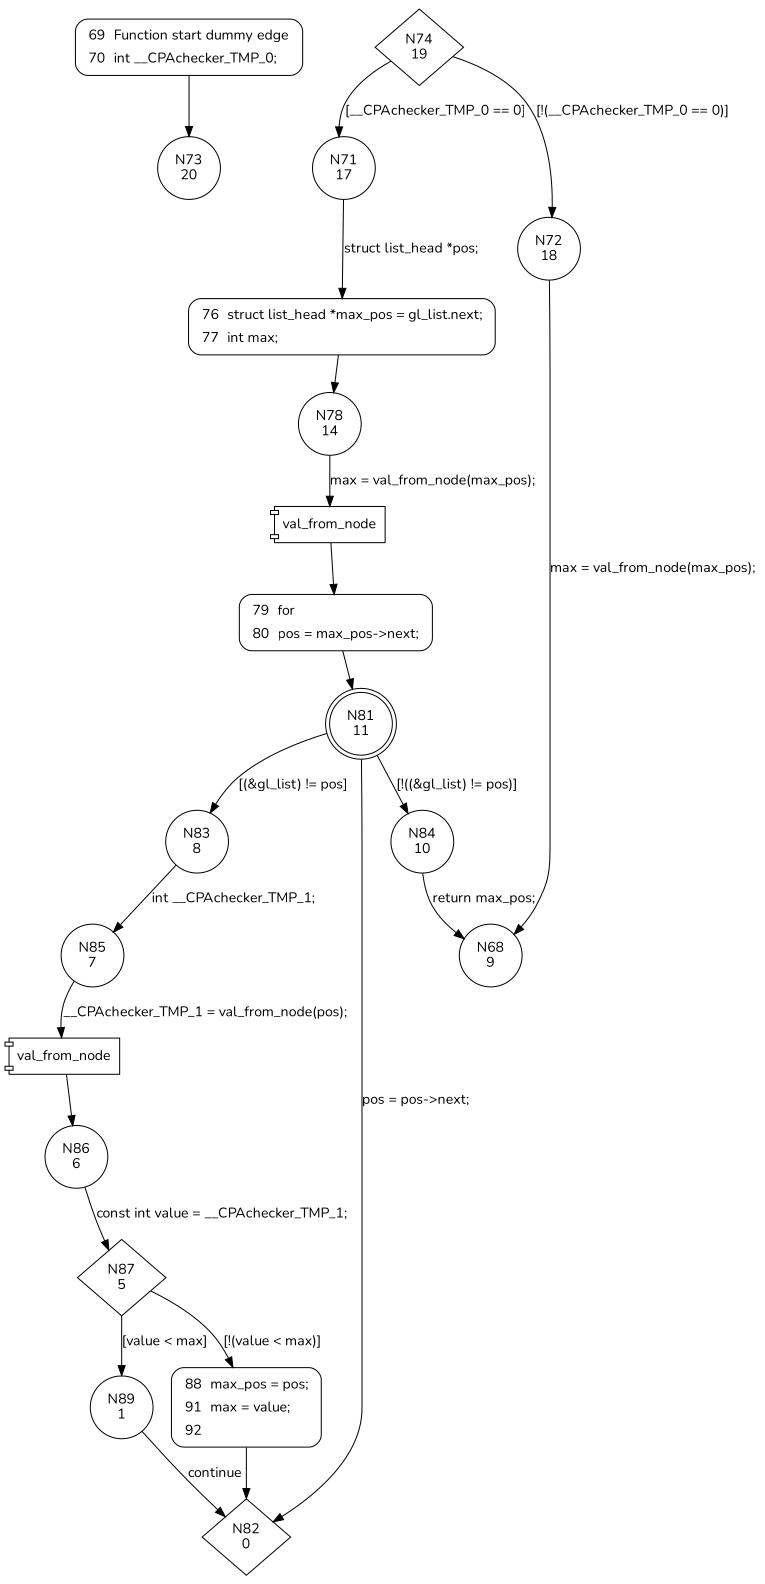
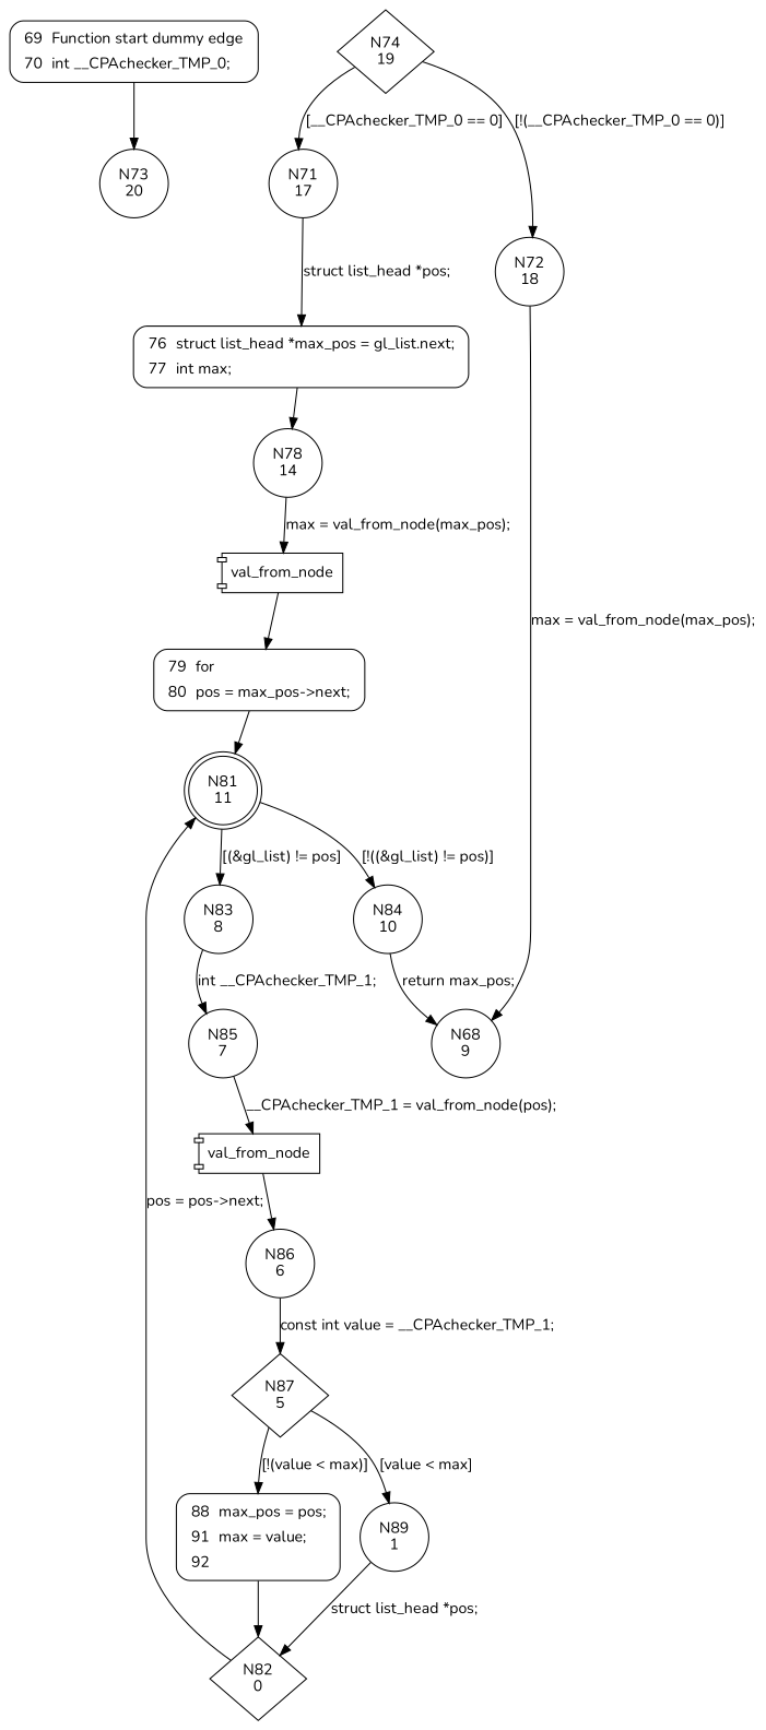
  digraph {
    fontname=Nunito
    node [fontname=Nunito shape=circle]
    edge [fontname=Nunito]
    n1 [label="N73\n20"]
    n2 [label="N74\n19" shape=diamond]
    n3 [label="N71\n17"]
    n4 [label="N72\n18"]
    n5 [fillcolor=white label=<<table border="0" cellborder="0" cellpadding="3" bgcolor="white"><tr><td align="right">76</td><td align="left">struct list_head *max_pos = gl_list.next;</td></tr><tr><td align="right">77</td><td align="left">int max;</td></tr></table>> penwidth=1 shape=Mrecord style="filled,bold"]
    n6 [label="N68\n9"]
    n7 [label="N78\n14"]
    n8 [label=val_from_node shape=component]
    n9 [fillcolor=white label=<<table border="0" cellborder="0" cellpadding="3" bgcolor="white"><tr><td align="right">79</td><td align="left">for</td></tr><tr><td align="right">80</td><td align="left">pos = max_pos-&gt;next;</td></tr></table>> penwidth=1 shape=Mrecord style="filled,bold"]
    n10 [label="N81\n11" shape=doublecircle]
    n11 [label="N83\n8"]
    n12 [label="N84\n10"]
    n13 [label="N85\n7"]
    n14 [label=val_from_node shape=component]
    n15 [label="N86\n6"]
    n16 [label="N87\n5" shape=diamond]
    n17 [label="N89\n1"]
    n18 [fillcolor=white label=<<table border="0" cellborder="0" cellpadding="3" bgcolor="white"><tr><td align="right">88</td><td align="left">max_pos = pos;</td></tr><tr><td align="right">91</td><td align="left">max = value;</td></tr><tr><td align="right">92</td><td align="left"></td></tr></table>> penwidth=1 shape=Mrecord style="filled,bold"]
    n19 [label="N82\n0" shape=diamond]
    n20 [fillcolor=white label=<<table border="0" cellborder="0" cellpadding="3" bgcolor="white"><tr><td align="right">69</td><td align="left">Function start dummy edge</td></tr><tr><td align="right">70</td><td align="left">int __CPAchecker_TMP_0;</td></tr></table>> penwidth=1 shape=Mrecord style="filled,bold"]
    n2 -> n3 [label="[__CPAchecker_TMP_0 == 0]"]
    n2 -> n4 [label="[!(__CPAchecker_TMP_0 == 0)]"]
    n3 -> n5 [label="struct list_head *pos;"]
    n4 -> n6 [label="max = val_from_node(max_pos);"]
    n5 -> n7
    n7 -> n8 [label="max = val_from_node(max_pos);"]
    n8 -> n9
    n9 -> n10
    n10 -> n11 [label="[(&gl_list) != pos]"]
    n10 -> n12 [label="[!((&gl_list) != pos)]"]
    n11 -> n13 [label="int __CPAchecker_TMP_1;"]
    n12 -> n6 [label="return max_pos;"]
    n13 -> n14 [label="__CPAchecker_TMP_1 = val_from_node(pos);"]
    n14 -> n15
    n15 -> n16 [label="const int value = __CPAchecker_TMP_1;"]
    n16 -> n17 [label="[value < max]"]
    n16 -> n18 [label="[!(value < max)]"]
-   n17 -> n19 [label=continue]
+   n17 -> n19 [label="struct list_head *pos;"]
    n18 -> n19
-   n10 -> n19 [label="pos = pos->next;"]
+   n19 -> n10 [label="pos = pos->next;"]
    n20 -> n1
  }
